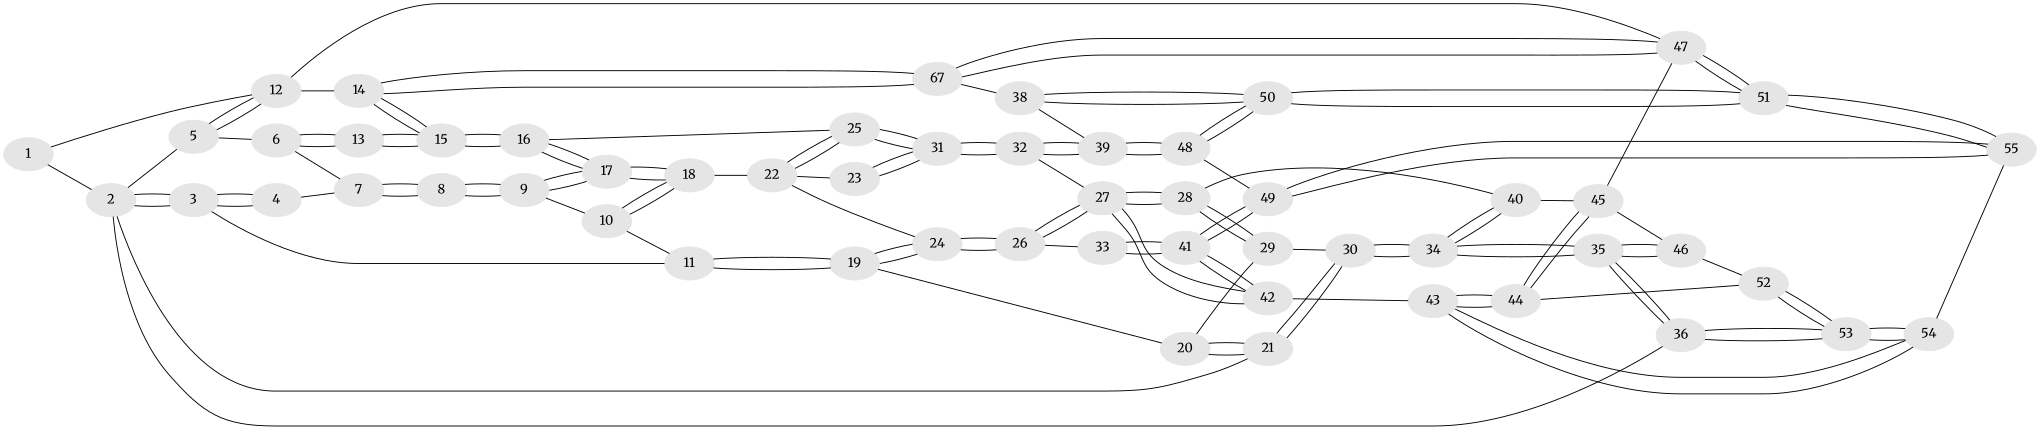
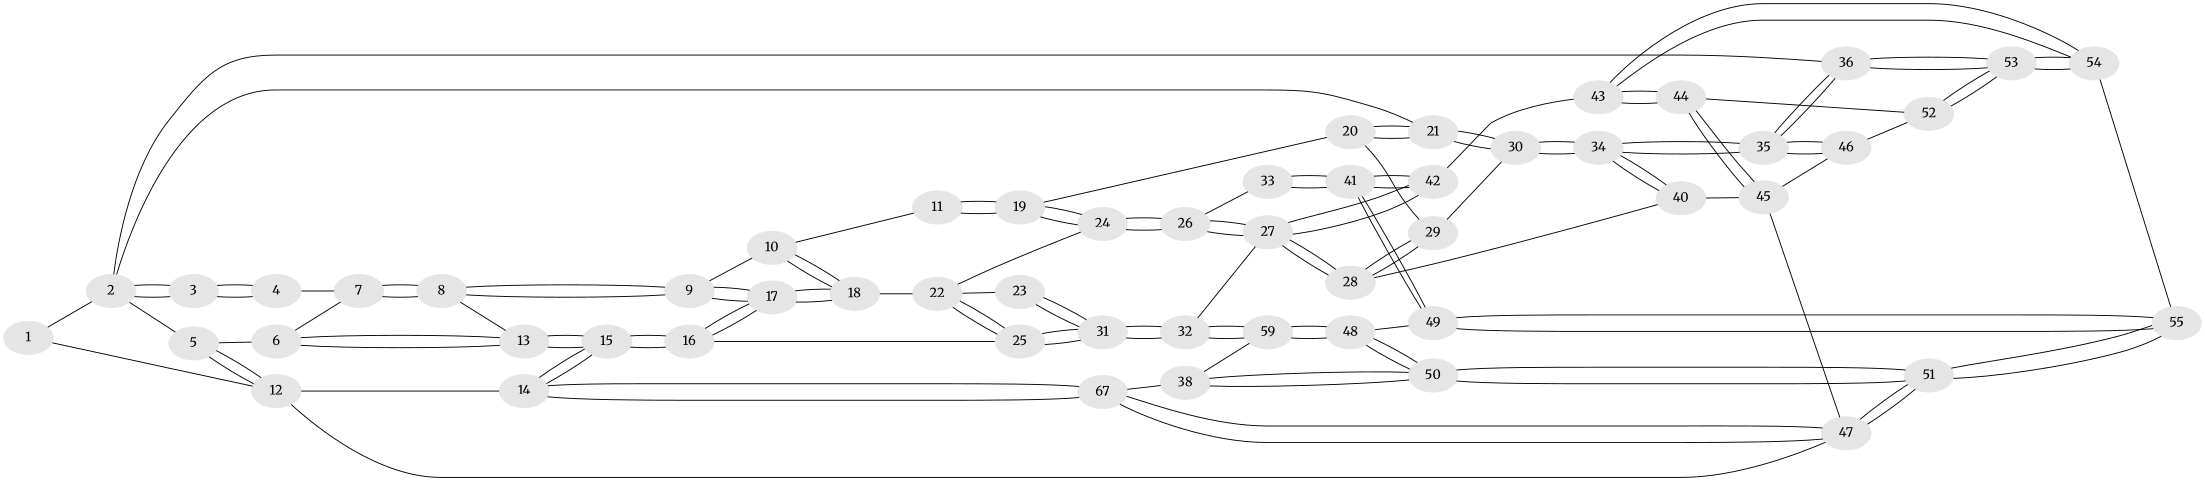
  graph {
    fontname=Merriweather
    rankdir=LR
    node [color=gray90 fontname=Merriweather style=filled]
    edge [fontname=Merriweather]
    1
    2
    12
    5
    3
    21
    36
    6
    14
    47
    4
    11
    30
    53
    7
    19
    8
    13
    15
    9
    10
    17
    18
    22
    20
    24
    n27 [label=67]
    51
    16
    38
    25
    31
    23
    29
    26
    34
    32
    27
    33
    28
    42
    41
    40
    43
    45
    35
-   39
+   39 [label=59]
    48
    49
    46
    52
    54
    50
    55
    44
    1 -- 2
    1 -- 12
    2 -- 5
    2 -- 3
    2 -- 3
    2 -- 21
    2 -- 36
    12 -- 14
    12 -- 47
    5 -- 12
    5 -- 12
    5 -- 6
    3 -- 4
    3 -- 4
-   3 -- 11
    21 -- 30
    21 -- 30
    36 -- 53
    36 -- 53
    6 -- 7
    6 -- 13
    6 -- 13
    14 -- 15
    14 -- 15
    14 -- n27
    14 -- n27
    47 -- 51
    47 -- 51
    4 -- 7
    11 -- 19
    11 -- 19
    30 -- 34
    30 -- 34
    53 -- 54
    53 -- 54
    7 -- 8
    7 -- 8
    19 -- 20
    19 -- 24
    19 -- 24
+   8 -- 13
    8 -- 9
    8 -- 9
    13 -- 15
    13 -- 15
    15 -- 16
    15 -- 16
    9 -- 10
    9 -- 17
    9 -- 17
    10 -- 11
    10 -- 18
    10 -- 18
    17 -- 18
    17 -- 18
    18 -- 22
    22 -- 24
    22 -- 25
    22 -- 25
    22 -- 23
    20 -- 21
    20 -- 21
    20 -- 29
    24 -- 26
    24 -- 26
    n27 -- 47
    n27 -- 47
    n27 -- 38
    51 -- 55
    51 -- 55
    16 -- 17
    16 -- 17
    16 -- 25
    38 -- 39
    38 -- 50
    38 -- 50
    25 -- 31
    25 -- 31
    31 -- 32
    31 -- 32
    23 -- 31
    23 -- 31
    29 -- 30
    26 -- 27
    26 -- 27
    26 -- 33
    34 -- 40
    34 -- 40
    34 -- 35
    34 -- 35
    32 -- 27
    32 -- 39
    32 -- 39
    27 -- 28
    27 -- 28
    27 -- 42
    27 -- 42
    33 -- 41
    33 -- 41
    28 -- 29
    28 -- 29
    28 -- 40
    42 -- 43
    41 -- 42
    41 -- 42
    41 -- 49
    41 -- 49
    40 -- 45
    43 -- 54
    43 -- 54
    43 -- 44
    43 -- 44
    45 -- 47
    45 -- 46
    35 -- 36
    35 -- 36
    35 -- 46
    35 -- 46
    39 -- 48
    39 -- 48
    48 -- 49
    48 -- 50
    48 -- 50
    49 -- 55
    49 -- 55
    46 -- 52
    52 -- 53
    52 -- 53
    54 -- 55
    50 -- 51
    50 -- 51
    44 -- 45
    44 -- 45
    44 -- 52
  }
